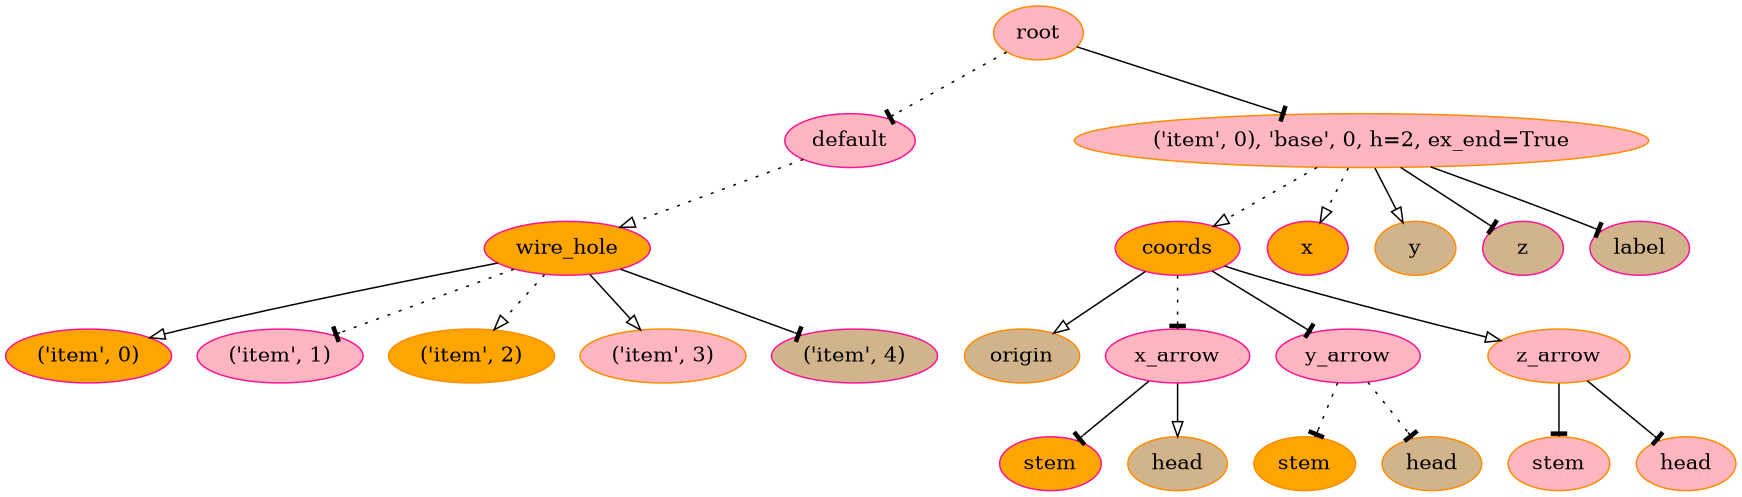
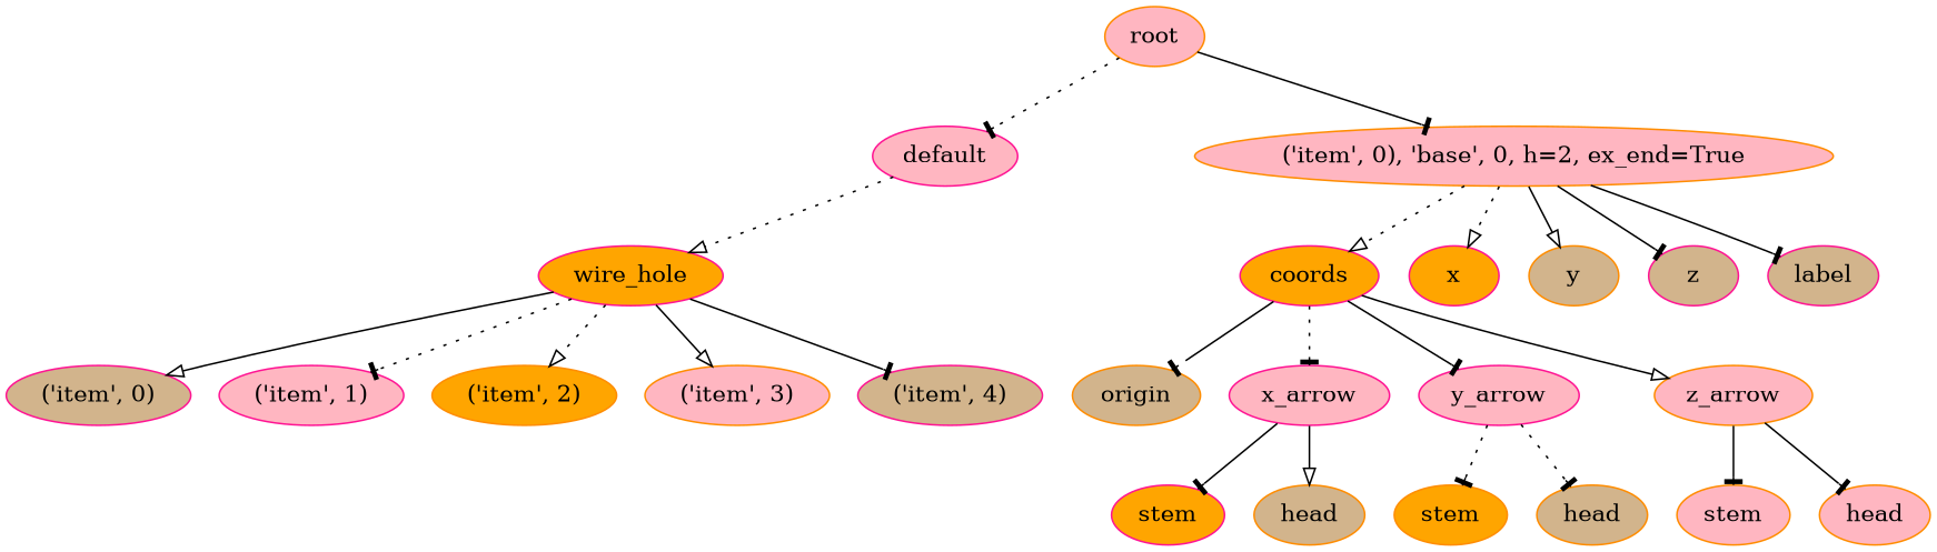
  digraph {
    node [color=darkorange fillcolor=lightpink style=filled]
    edge [arrowhead=tee style=solid]
    n1 [label=root]
    n2 [color=deeppink label=default]
    n3 [label="\('item',\ 0\),\ 'base',\ 0,\ h=2,\ ex_end=True"]
    n4 [color=deeppink fillcolor=orange label=wire_hole]
    n5 [color=deeppink fillcolor=orange label=coords]
    n6 [color=deeppink fillcolor=orange label=x]
    n7 [fillcolor=tan label=y]
    n8 [color=deeppink fillcolor=tan label=z]
    n9 [color=deeppink fillcolor=tan label=label]
-   n10 [color=deeppink fillcolor=orange label="\('item',\ 0\)"]
+   n10 [color=deeppink fillcolor=tan label="\('item',\ 0\)"]
    n11 [color=deeppink label="\('item',\ 1\)"]
    n12 [fillcolor=orange label="\('item',\ 2\)"]
    n13 [label="\('item',\ 3\)"]
    n14 [color=deeppink fillcolor=tan label="\('item',\ 4\)"]
    n15 [fillcolor=tan label=origin]
    n16 [color=deeppink label=x_arrow]
    n17 [color=deeppink label=y_arrow]
    n18 [label=z_arrow]
    n19 [color=deeppink fillcolor=orange label=stem]
    n20 [fillcolor=tan label=head]
    n21 [fillcolor=orange label=stem]
    n22 [fillcolor=tan label=head]
    n23 [label=stem]
    n24 [label=head]
    n1 -> n2 [style=dotted]
    n1 -> n3
    n2 -> n4 [arrowhead=onormal style=dotted]
    n3 -> n5 [arrowhead=onormal style=dotted]
    n3 -> n6 [arrowhead=onormal style=dotted]
    n3 -> n7 [arrowhead=onormal]
    n3 -> n8
    n3 -> n9
    n4 -> n10 [arrowhead=onormal]
    n4 -> n11 [style=dotted]
    n4 -> n12 [arrowhead=onormal style=dotted]
    n4 -> n13 [arrowhead=onormal]
    n4 -> n14
-   n5 -> n15 [arrowhead=onormal]
+   n5 -> n15
    n5 -> n16 [style=dotted]
    n5 -> n17
    n5 -> n18 [arrowhead=onormal]
    n16 -> n19
    n16 -> n20 [arrowhead=onormal]
    n17 -> n21 [style=dotted]
    n17 -> n22 [style=dotted]
    n18 -> n23
    n18 -> n24
  }
